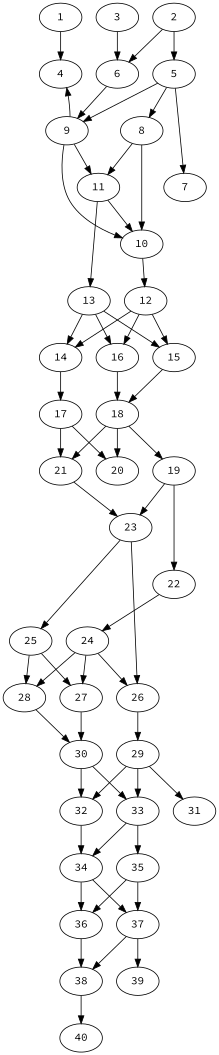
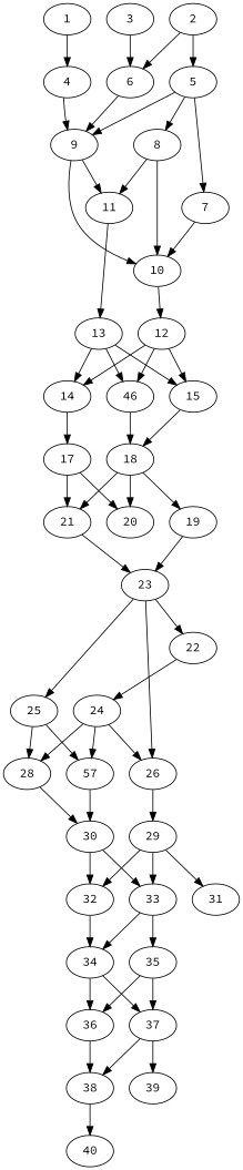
  digraph {
    fontname="Source Code Pro"
    node [alpha=0.17 fontname="Source Code Pro"]
    edge [fontname="Source Code Pro"]
    1 [expect_size=14048256]
    4 [expect_size=44590080]
    9 [alpha=0.13 expect_size=32187392]
    10 [alpha=0.16 expect_size=40301568]
    11 [alpha=0.11 expect_size=15700992]
    2 [alpha=0.05 expect_size=41147392]
    5 [alpha=0.09 expect_size=9395200]
    6 [alpha=0.12 expect_size=34914304]
    7 [alpha=0.00 expect_size=8649728]
    8 [alpha=0.02 expect_size=48082944]
    3 [alpha=0.18 expect_size=36877312]
    12 [alpha=0.08 expect_size=8996864]
    13 [alpha=0.13 expect_size=21668864]
    14 [alpha=0.02 expect_size=16750592]
    15 [alpha=0.05 expect_size=10680320]
-   16 [alpha=0.08 expect_size=32741376]
+   16 [alpha=0.08 expect_size=32741376 label=46]
    17 [alpha=0.08 expect_size=13110272]
    18 [expect_size=14208000]
    20 [expect_size=49389568]
    21 [alpha=0.04 expect_size=39343104]
    19 [alpha=0.13 expect_size=19342336]
    23 [alpha=0.04 expect_size=36730880]
    22 [alpha=0.07 expect_size=18583552]
    25 [alpha=0.11 expect_size=24692736]
    26 [alpha=0.19 expect_size=36811776]
    24 [expect_size=19919872]
-   27 [alpha=0.07 expect_size=7810048]
+   27 [alpha=0.07 expect_size=7810048 label=57]
    28 [alpha=0.14 expect_size=26535936]
    29 [alpha=0.13 expect_size=18470912]
    30 [alpha=0.06 expect_size=48474112]
    31 [alpha=0.03 expect_size=40602624]
    32 [alpha=0.03 expect_size=50849792]
    33 [alpha=0.09 expect_size=20747264]
    34 [alpha=0.20 expect_size=29116416]
    35 [alpha=0.13 expect_size=20933632]
    36 [alpha=0.18 expect_size=47537152]
    37 [alpha=0.07 expect_size=44227584]
    38 [alpha=0.19 expect_size=14410752]
    39 [expect_size=48113664]
    40 [alpha=0.14 expect_size=30722048]
    1 -> 4
-   9 -> 4
+   4 -> 9
    9 -> 10
    9 -> 11
    10 -> 12
    11 -> 13
    2 -> 5
    2 -> 6
    5 -> 9
    5 -> 7
    5 -> 8
    6 -> 9
-   11 -> 10
+   7 -> 10
    8 -> 10
    8 -> 11
    3 -> 6
    12 -> 14
    12 -> 15
    12 -> 16
    13 -> 14
    13 -> 15
    13 -> 16
    14 -> 17
    15 -> 18
    16 -> 18
    17 -> 20
    17 -> 21
    18 -> 20
    18 -> 21
    18 -> 19
    21 -> 23
    19 -> 23
-   19 -> 22
+   23 -> 22
    23 -> 25
    23 -> 26
    22 -> 24
    25 -> 27
    25 -> 28
    26 -> 29
    24 -> 26
    24 -> 27
    24 -> 28
    27 -> 30
    28 -> 30
    29 -> 31
    29 -> 32
    29 -> 33
    30 -> 32
    30 -> 33
    32 -> 34
    33 -> 34
    33 -> 35
    34 -> 36
    34 -> 37
    35 -> 36
    35 -> 37
    36 -> 38
    37 -> 38
    37 -> 39
    38 -> 40
  }
